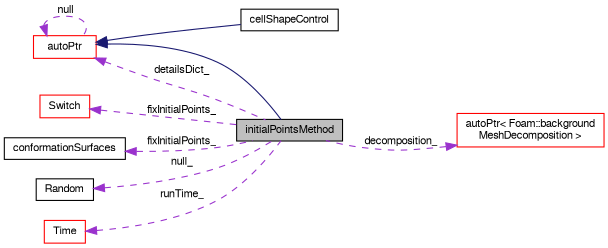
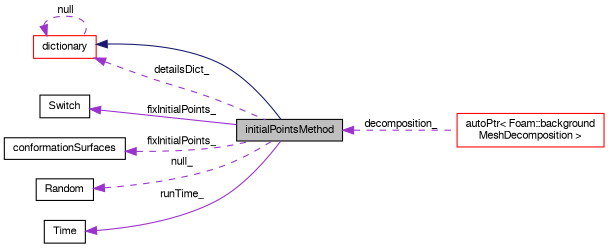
  digraph {
    rankdir=LR
    node [color=black fontname=FreeSans fontsize=10 shape=record]
    edge [color=darkorchid3 dir=back fontname=FreeSans fontsize=10 labelfontname=FreeSans labelfontsize=10 style=dashed]
    n1 [fillcolor=grey75 fontcolor=black height=0.2 label=initialPointsMethod style=filled width=0.4]
-   n2 [color=red height=0.2 label=autoPtr width=0.4]
-   n3 [height=0.2 label=cellShapeControl width=0.4]
-   n4 [color=red height=0.2 label=Switch width=0.4]
+   n2 [color=red height=0.2 label=dictionary width=0.4]
+   n4 [height=0.2 label=Switch width=0.4]
    n5 [height=0.2 label=conformationSurfaces width=0.4]
    n6 [height=0.2 label=Random width=0.4]
-   n7 [color=red height=0.2 label=Time width=0.4]
+   n7 [height=0.2 label=Time width=0.4]
    n8 [color=red height=0.2 label="autoPtr\< Foam::background\lMeshDecomposition \>" width=0.4]
    n2 -> n1 [color=midnightblue style=solid]
    n2 -> n1 [label=" detailsDict_"]
    n2 -> n2 [label=" null"]
-   n2 -> n3 [color=midnightblue style=solid]
-   n4 -> n1 [label=" fixInitialPoints_"]
+   n4 -> n1 [label=" fixInitialPoints_" style=solid]
    n5 -> n1 [label=" fixInitialPoints_"]
    n6 -> n1 [label=" null_"]
-   n7 -> n1 [label=" runTime_"]
-   n8 -> n1 [label=" decomposition_"]
+   n7 -> n1 [label=" runTime_" style=solid]
+   n1 -> n8 [label=" decomposition_"]
  }
